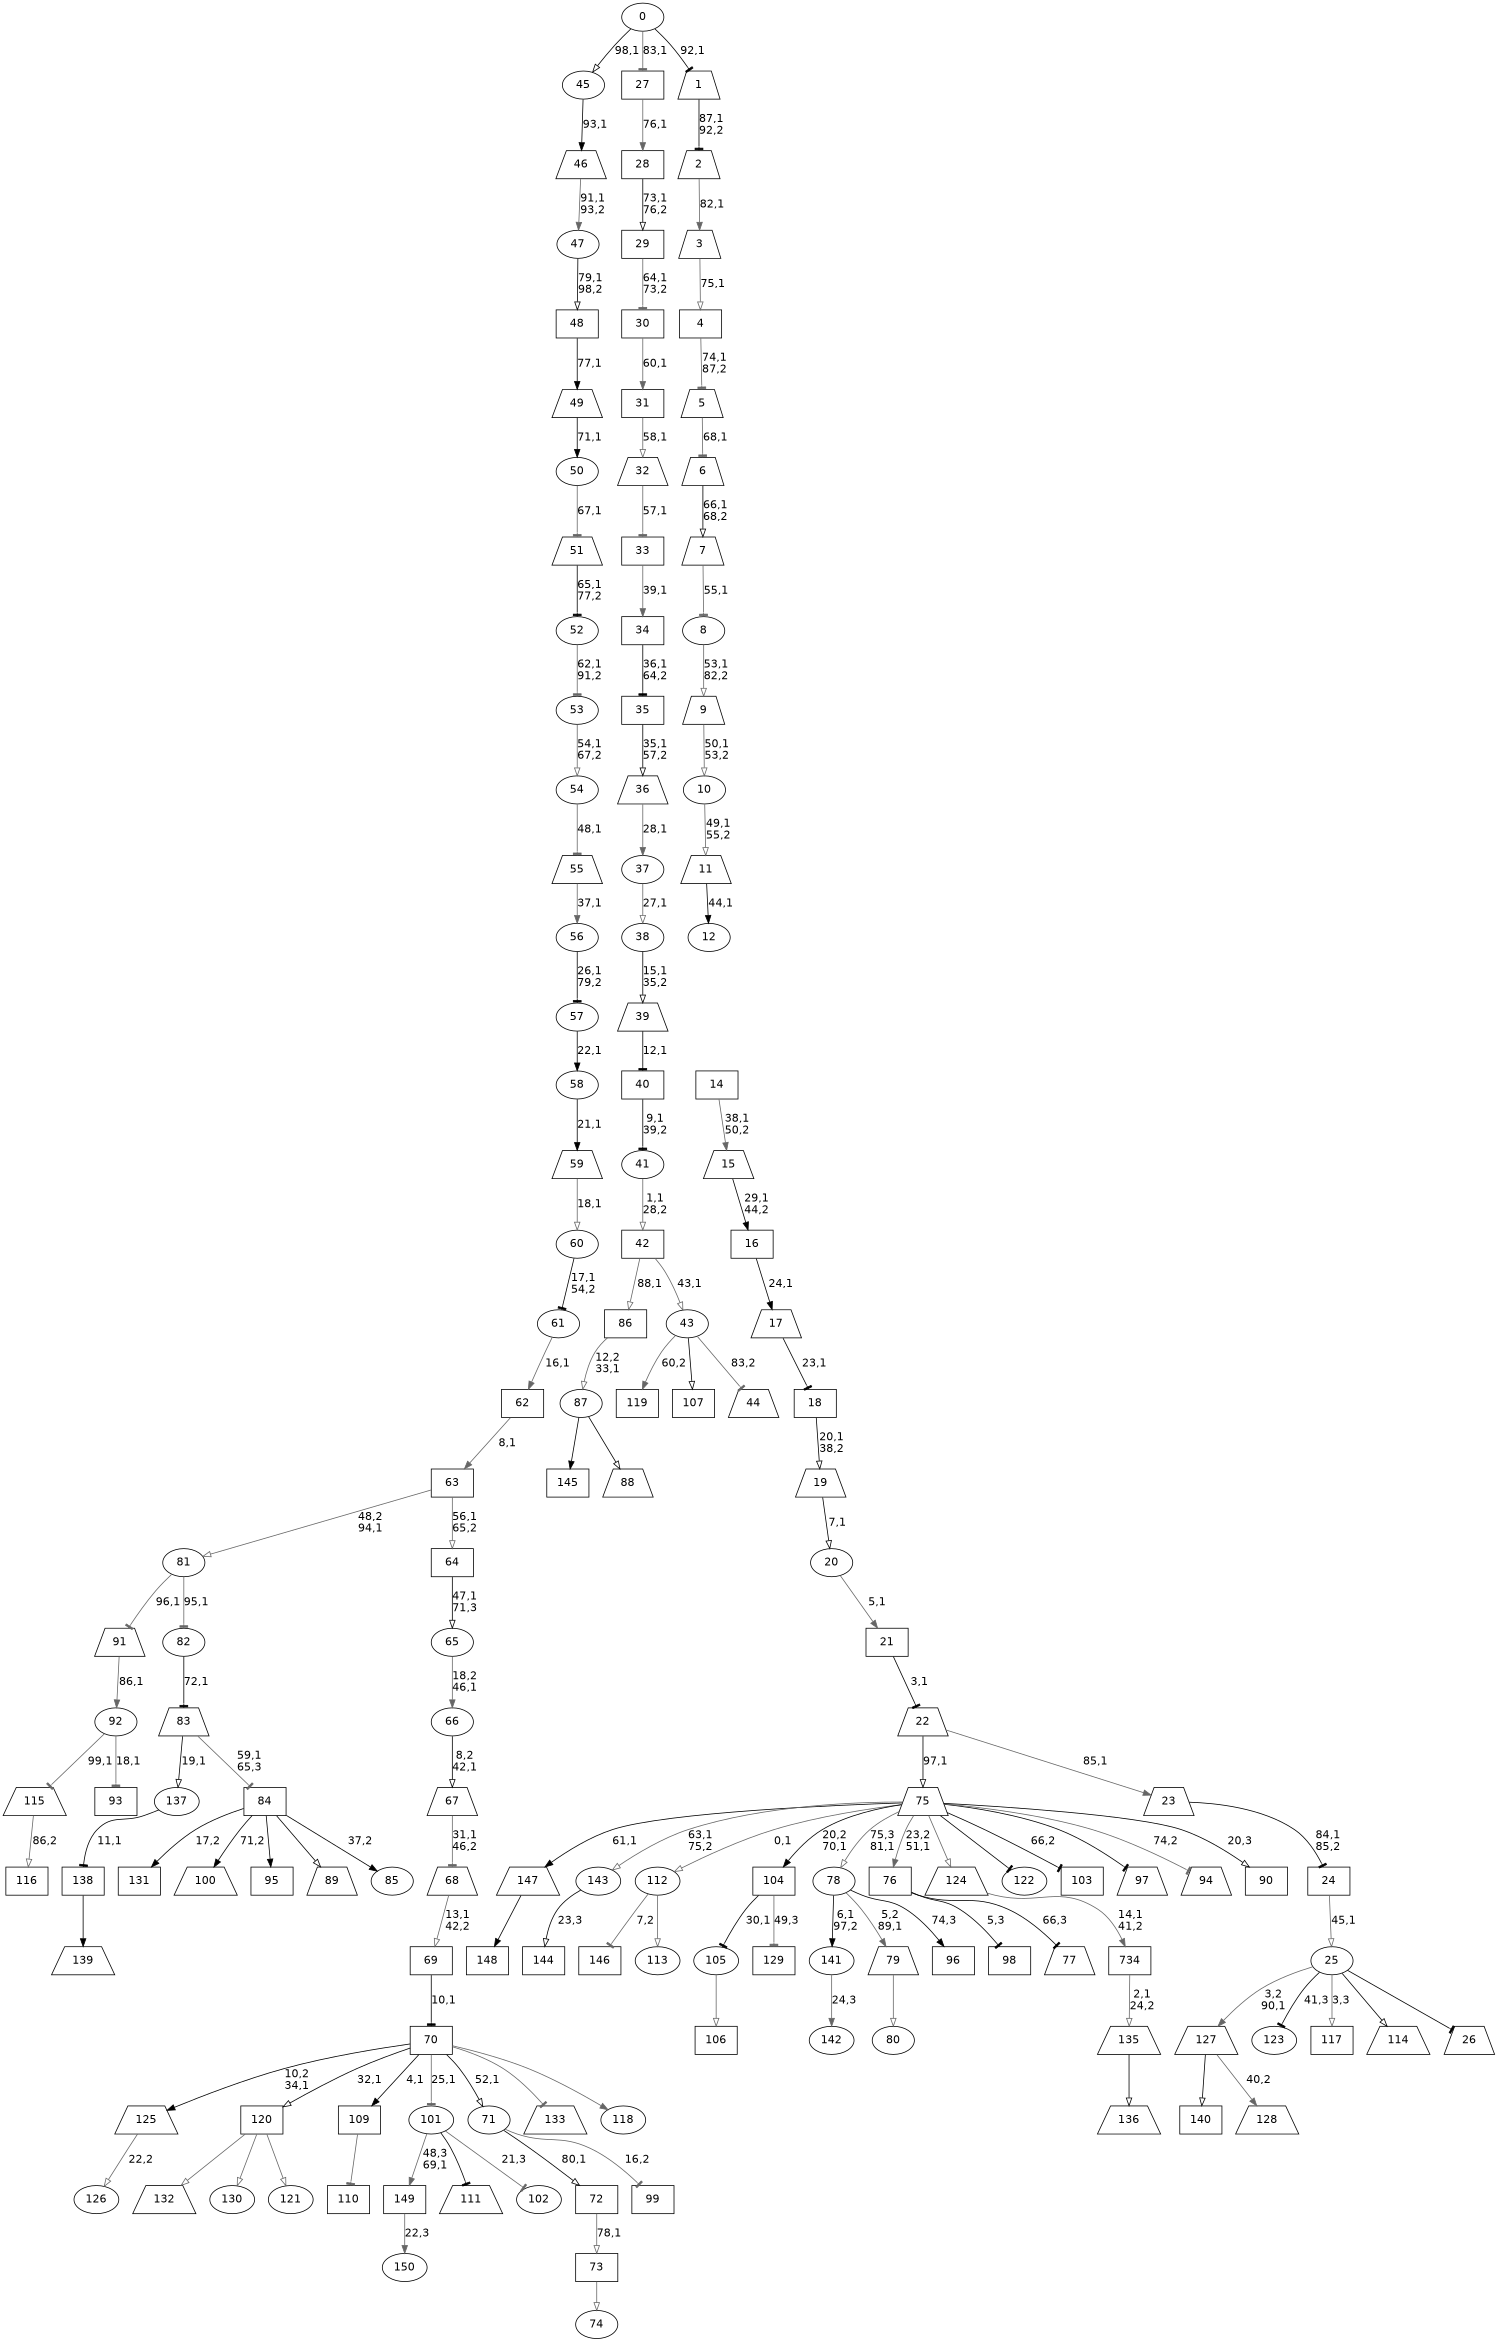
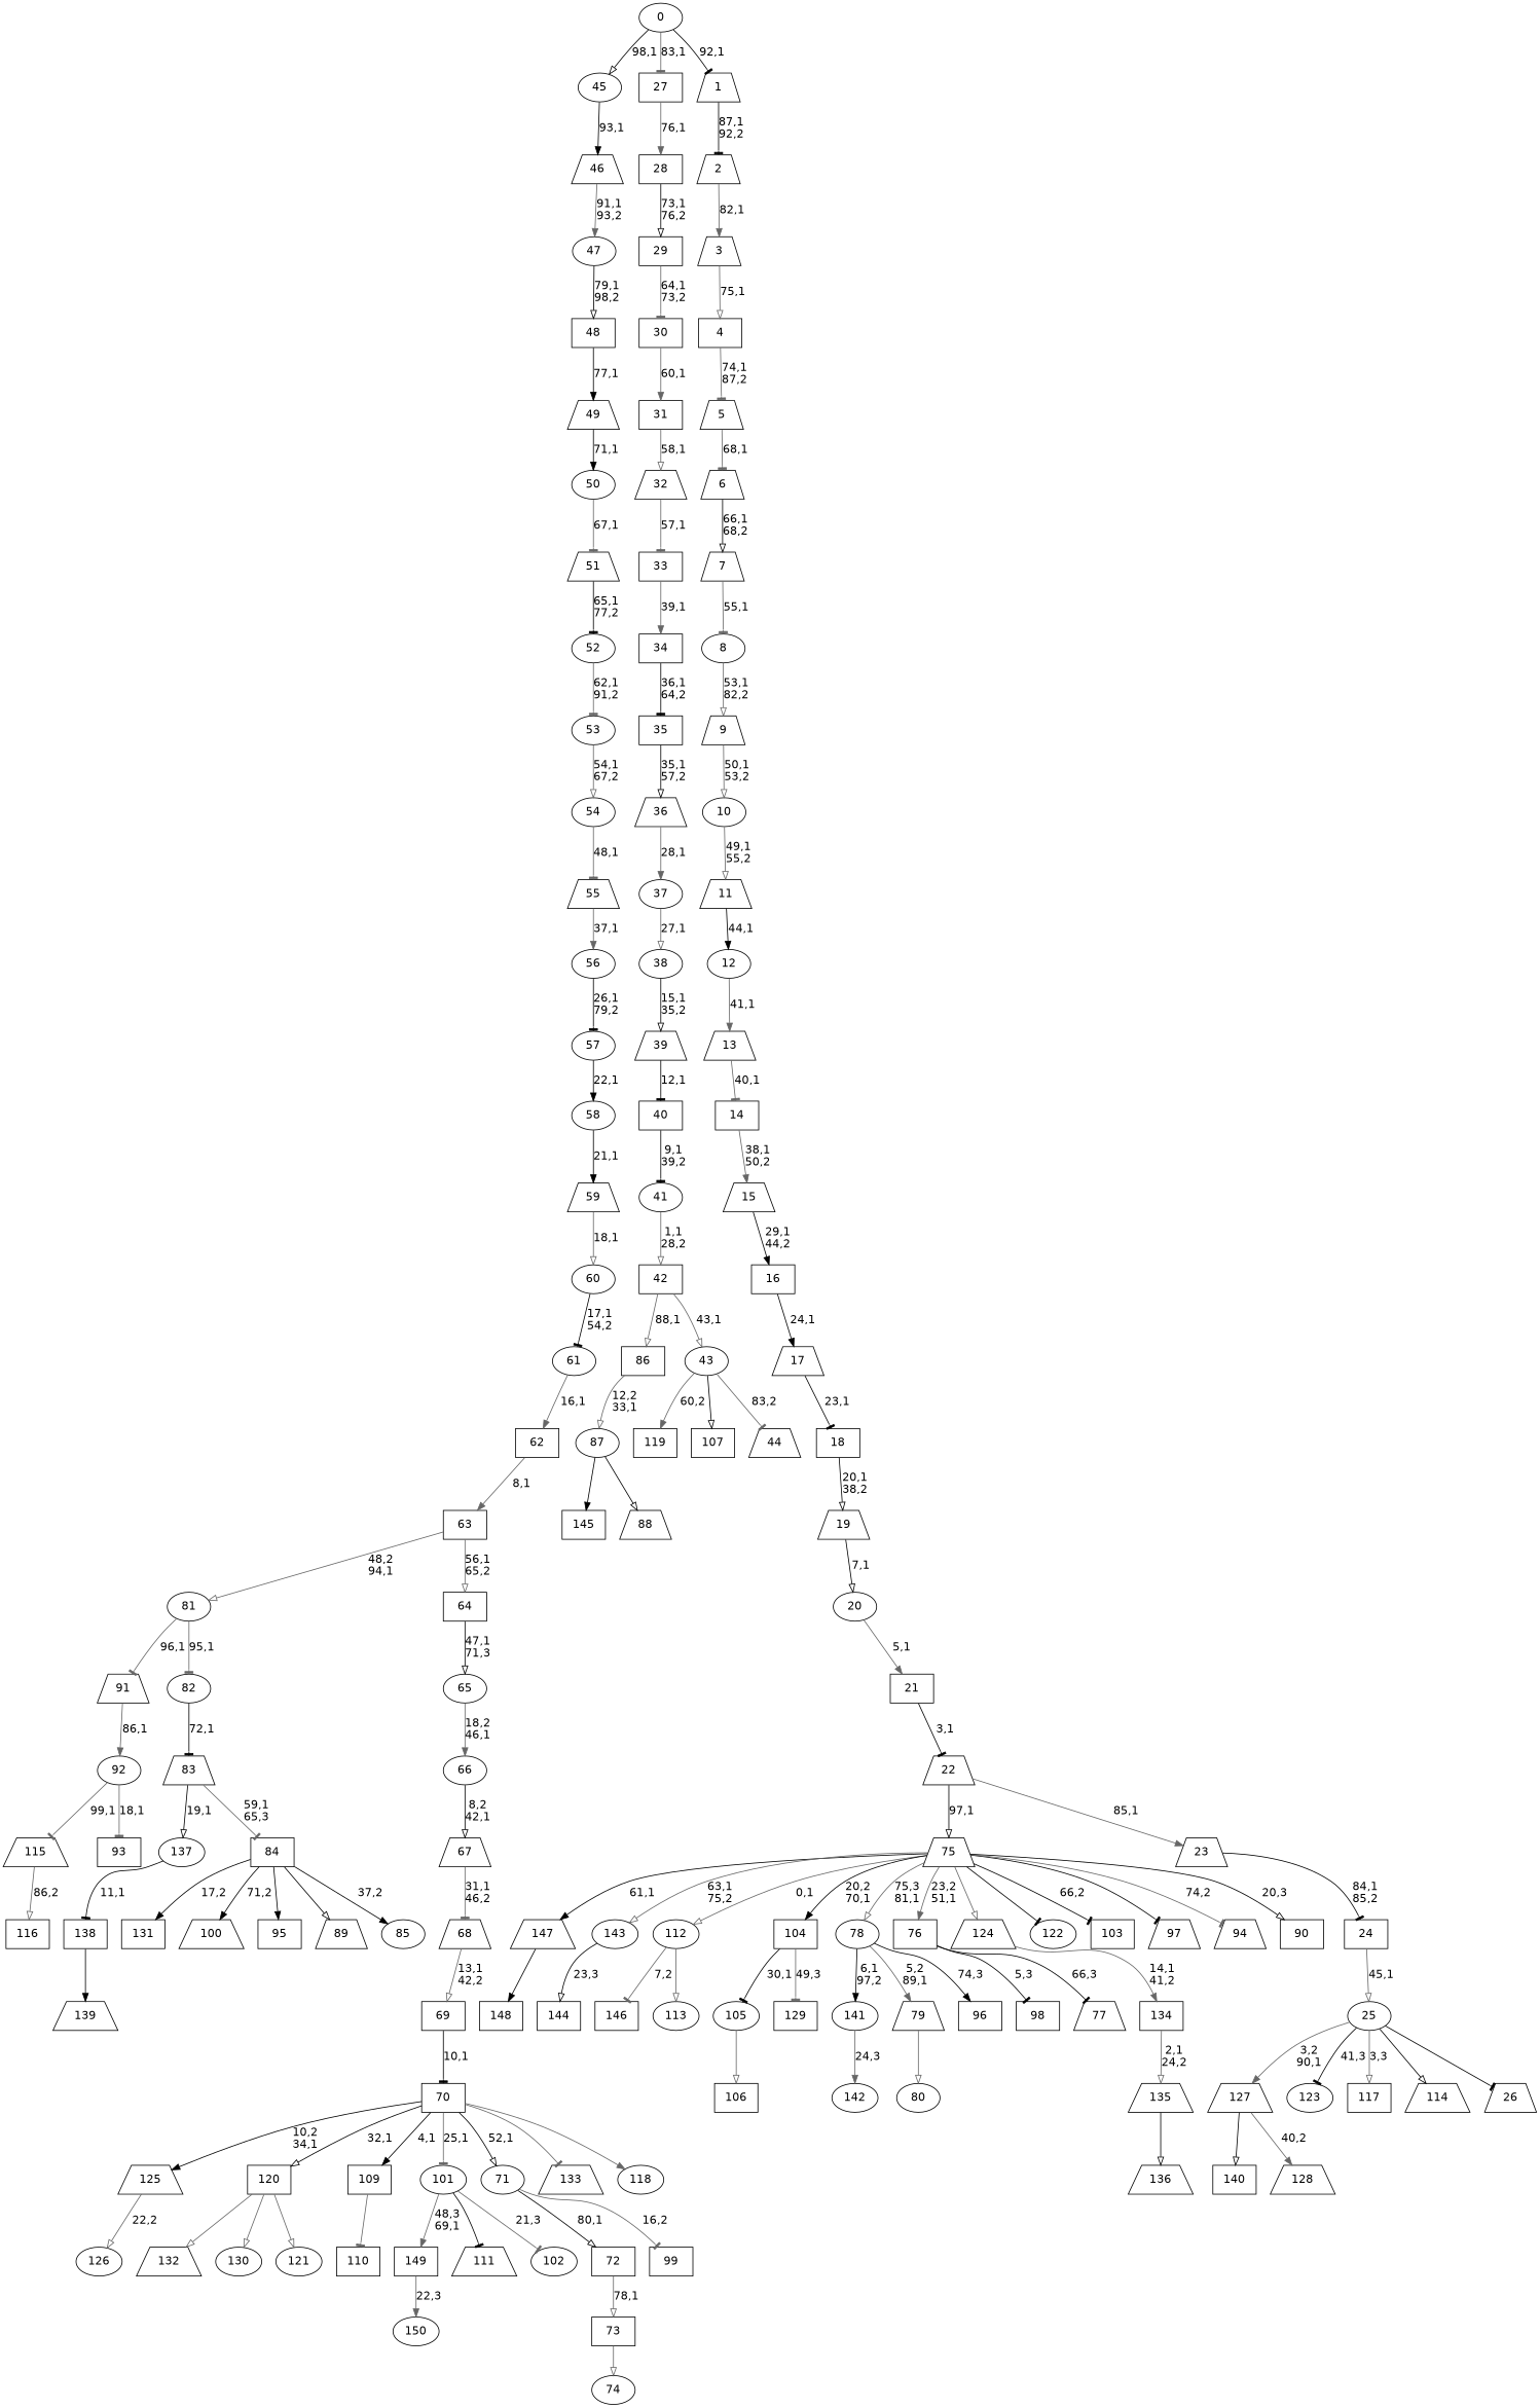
  digraph {
    fontname="DejaVu Sans"
    node [fontname="DejaVu Sans" shape=box]
    edge [arrowhead=onormal color=gray40 fontname="DejaVu Sans"]
    150 [shape=ellipse]
    149
    147 [shape=trapezium]
    148
    143 [shape=ellipse]
    144
    141 [shape=ellipse]
    142 [shape=ellipse]
    139 [shape=trapezium]
    138
    137 [shape=ellipse]
    135 [shape=trapezium]
    136 [shape=trapezium]
-   134 [label=734]
+   134
    127 [shape=trapezium]
    140
    128 [shape=trapezium]
    125 [shape=trapezium]
    126 [shape=ellipse]
    132 [shape=trapezium]
    120
    130 [shape=ellipse]
    121 [shape=ellipse]
    115 [shape=trapezium]
    116
    112 [shape=ellipse]
    146
    113 [shape=ellipse]
    109
    110
    105 [shape=ellipse]
    106
    104
    129
    101 [shape=ellipse]
    111 [shape=trapezium]
    102 [shape=ellipse]
    92 [shape=ellipse]
    93
    91 [shape=trapezium]
    87 [shape=ellipse]
    145
    88 [shape=trapezium]
    86
    84
    131
    100 [shape=trapezium]
    95
    89 [shape=trapezium]
    85 [shape=ellipse]
    83 [shape=trapezium]
    82 [shape=ellipse]
    81 [shape=ellipse]
    79 [shape=trapezium]
    80 [shape=ellipse]
    78 [shape=ellipse]
    96
    76
    98
    77 [shape=trapezium]
    75 [shape=trapezium]
    124 [shape=trapezium]
    122 [shape=ellipse]
    103
    97 [shape=trapezium]
    94 [shape=trapezium]
    90
    74 [shape=ellipse]
    73
    72
    71 [shape=ellipse]
    99
    70
    133 [shape=trapezium]
    118 [shape=ellipse]
    69
    68 [shape=trapezium]
    67 [shape=trapezium]
    66 [shape=ellipse]
    65 [shape=ellipse]
    64
    63
    62
    61 [shape=ellipse]
    60 [shape=ellipse]
    59 [shape=trapezium]
    58 [shape=ellipse]
    57 [shape=ellipse]
    56 [shape=ellipse]
    55 [shape=trapezium]
    54 [shape=ellipse]
    53 [shape=ellipse]
    52 [shape=ellipse]
    51 [shape=trapezium]
    50 [shape=ellipse]
    49 [shape=trapezium]
    48
    47 [shape=ellipse]
    46 [shape=trapezium]
    45 [shape=ellipse]
    43 [shape=ellipse]
    119
    107
    44 [shape=trapezium]
    42
    41 [shape=ellipse]
    40
    39 [shape=trapezium]
    38 [shape=ellipse]
    37 [shape=ellipse]
    36 [shape=trapezium]
    35
    34
    33
    32 [shape=trapezium]
    31
    30
    29
    28
    27
    25 [shape=ellipse]
    123 [shape=ellipse]
    117
    114 [shape=trapezium]
    26 [shape=trapezium]
    24
    23 [shape=trapezium]
    22 [shape=trapezium]
    21
    20 [shape=ellipse]
    19 [shape=trapezium]
    18
    17 [shape=trapezium]
    16
    15 [shape=trapezium]
    14
+   13 [shape=trapezium]
    12 [shape=ellipse]
    11 [shape=trapezium]
    10 [shape=ellipse]
    9 [shape=trapezium]
    8 [shape=ellipse]
    7 [shape=trapezium]
    6 [shape=trapezium]
    5 [shape=trapezium]
    4
    3 [shape=trapezium]
    2 [shape=trapezium]
    1 [shape=trapezium]
    0 [shape=ellipse]
    149 -> 150 [arrowhead=normal label="22,3"]
    147 -> 148 [arrowhead=normal color=black]
    143 -> 144 [color=black label="23,3"]
    141 -> 142 [arrowhead=normal label="24,3"]
    138 -> 139 [arrowhead=normal color=black]
    137 -> 138 [arrowhead=tee color=black label="11,1"]
    135 -> 136 [color=black]
    134 -> 135 [label="2,1\n24,2"]
    127 -> 140 [color=black]
    127 -> 128 [arrowhead=normal label="40,2"]
    125 -> 126 [label="22,2"]
    120 -> 132
    120 -> 130
    120 -> 121
    115 -> 116 [label="86,2"]
    112 -> 146 [arrowhead=tee label="7,2"]
    112 -> 113
    109 -> 110 [arrowhead=tee]
    105 -> 106
    104 -> 105 [arrowhead=tee color=black label="30,1"]
    104 -> 129 [arrowhead=tee label="49,3"]
    101 -> 149 [arrowhead=normal label="48,3\n69,1"]
    101 -> 111 [arrowhead=tee color=black]
    101 -> 102 [arrowhead=tee label="21,3"]
    92 -> 115 [arrowhead=tee label="99,1"]
    92 -> 93 [arrowhead=tee label="18,1"]
    91 -> 92 [arrowhead=normal label="86,1"]
    87 -> 145 [arrowhead=normal color=black]
    87 -> 88 [color=black]
    86 -> 87 [label="12,2\n33,1"]
    84 -> 131 [arrowhead=normal color=black label="17,2"]
    84 -> 100 [arrowhead=normal color=black label="71,2"]
    84 -> 95 [arrowhead=normal color=black]
    84 -> 89 [color=black]
    84 -> 85 [arrowhead=normal color=black label="37,2"]
    83 -> 137 [color=black label="19,1"]
    83 -> 84 [arrowhead=tee label="59,1\n65,3"]
    82 -> 83 [arrowhead=tee color=black label="72,1"]
    81 -> 91 [arrowhead=tee label="96,1"]
    81 -> 82 [arrowhead=tee label="95,1"]
    79 -> 80
    78 -> 141 [arrowhead=normal color=black label="6,1\n97,2"]
    78 -> 79 [arrowhead=normal label="5,2\n89,1"]
    78 -> 96 [arrowhead=normal color=black label="74,3"]
    76 -> 98 [arrowhead=tee color=black label="5,3"]
    76 -> 77 [arrowhead=tee color=black label="66,3"]
    75 -> 147 [arrowhead=normal color=black label="61,1"]
    75 -> 143 [label="63,1\n75,2"]
    75 -> 112 [label="0,1"]
    75 -> 104 [arrowhead=normal color=black label="20,2\n70,1"]
    75 -> 78 [label="75,3\n81,1"]
    75 -> 76 [arrowhead=normal label="23,2\n51,1"]
    75 -> 124
    75 -> 122 [arrowhead=tee color=black]
    75 -> 103 [arrowhead=tee color=black label="66,2"]
    75 -> 97 [arrowhead=tee color=black]
    75 -> 94 [arrowhead=tee label="74,2"]
    75 -> 90 [color=black label="20,3"]
    124 -> 134 [arrowhead=normal label="14,1\n41,2"]
    73 -> 74
    72 -> 73 [label="78,1"]
    71 -> 72 [color=black label="80,1"]
    71 -> 99 [arrowhead=tee label="16,2"]
    70 -> 125 [arrowhead=normal color=black label="10,2\n34,1"]
    70 -> 120 [color=black label="32,1"]
    70 -> 109 [arrowhead=normal color=black label="4,1"]
    70 -> 101 [arrowhead=tee label="25,1"]
    70 -> 71 [color=black label="52,1"]
    70 -> 133 [arrowhead=tee]
    70 -> 118 [arrowhead=normal]
    69 -> 70 [arrowhead=tee color=black label="10,1"]
    68 -> 69 [label="13,1\n42,2"]
    67 -> 68 [arrowhead=tee label="31,1\n46,2"]
    66 -> 67 [color=black label="8,2\n42,1"]
    65 -> 66 [arrowhead=normal label="18,2\n46,1"]
    64 -> 65 [color=black label="47,1\n71,3"]
    63 -> 81 [label="48,2\n94,1"]
    63 -> 64 [label="56,1\n65,2"]
    62 -> 63 [arrowhead=normal label="8,1"]
    61 -> 62 [arrowhead=normal label="16,1"]
    60 -> 61 [arrowhead=tee color=black label="17,1\n54,2"]
    59 -> 60 [label="18,1"]
    58 -> 59 [arrowhead=normal color=black label="21,1"]
    57 -> 58 [arrowhead=normal color=black label="22,1"]
    56 -> 57 [arrowhead=tee color=black label="26,1\n79,2"]
    55 -> 56 [arrowhead=normal label="37,1"]
    54 -> 55 [arrowhead=tee label="48,1"]
    53 -> 54 [label="54,1\n67,2"]
    52 -> 53 [arrowhead=tee label="62,1\n91,2"]
    51 -> 52 [arrowhead=tee color=black label="65,1\n77,2"]
    50 -> 51 [arrowhead=tee label="67,1"]
    49 -> 50 [arrowhead=normal color=black label="71,1"]
    48 -> 49 [arrowhead=normal color=black label="77,1"]
    47 -> 48 [color=black label="79,1\n98,2"]
    46 -> 47 [arrowhead=normal label="91,1\n93,2"]
    45 -> 46 [arrowhead=normal color=black label="93,1"]
    43 -> 119 [arrowhead=normal label="60,2"]
    43 -> 107 [color=black]
    43 -> 44 [arrowhead=tee label="83,2"]
    42 -> 86 [label="88,1"]
    42 -> 43 [label="43,1"]
    41 -> 42 [label="1,1\n28,2"]
    40 -> 41 [arrowhead=tee color=black label="9,1\n39,2"]
    39 -> 40 [arrowhead=tee color=black label="12,1"]
    38 -> 39 [color=black label="15,1\n35,2"]
    37 -> 38 [label="27,1"]
    36 -> 37 [arrowhead=normal label="28,1"]
    35 -> 36 [color=black label="35,1\n57,2"]
    34 -> 35 [arrowhead=tee color=black label="36,1\n64,2"]
    33 -> 34 [arrowhead=normal label="39,1"]
    32 -> 33 [arrowhead=tee label="57,1"]
    31 -> 32 [label="58,1"]
    30 -> 31 [arrowhead=normal label="60,1"]
    29 -> 30 [arrowhead=tee label="64,1\n73,2"]
    28 -> 29 [color=black label="73,1\n76,2"]
    27 -> 28 [arrowhead=normal label="76,1"]
    25 -> 127 [arrowhead=normal label="3,2\n90,1"]
    25 -> 123 [arrowhead=tee color=black label="41,3"]
    25 -> 117 [label="3,3"]
    25 -> 114 [color=black]
    25 -> 26 [arrowhead=tee color=black]
    24 -> 25 [label="45,1"]
    23 -> 24 [arrowhead=tee color=black label="84,1\n85,2"]
    22 -> 75 [color=black label="97,1"]
    22 -> 23 [arrowhead=normal label="85,1"]
    21 -> 22 [arrowhead=tee color=black label="3,1"]
    20 -> 21 [arrowhead=normal label="5,1"]
    19 -> 20 [color=black label="7,1"]
    18 -> 19 [color=black label="20,1\n38,2"]
    17 -> 18 [arrowhead=tee color=black label="23,1"]
    16 -> 17 [arrowhead=normal color=black label="24,1"]
    15 -> 16 [arrowhead=normal color=black label="29,1\n44,2"]
    14 -> 15 [arrowhead=normal label="38,1\n50,2"]
+   13 -> 14 [arrowhead=tee label="40,1"]
+   12 -> 13 [arrowhead=normal label="41,1"]
    11 -> 12 [arrowhead=normal color=black label="44,1"]
    10 -> 11 [label="49,1\n55,2"]
    9 -> 10 [label="50,1\n53,2"]
    8 -> 9 [label="53,1\n82,2"]
    7 -> 8 [arrowhead=tee label="55,1"]
    6 -> 7 [color=black label="66,1\n68,2"]
    5 -> 6 [arrowhead=tee label="68,1"]
    4 -> 5 [arrowhead=tee label="74,1\n87,2"]
    3 -> 4 [label="75,1"]
    2 -> 3 [arrowhead=normal label="82,1"]
    1 -> 2 [arrowhead=tee color=black label="87,1\n92,2"]
    0 -> 45 [color=black label="98,1"]
    0 -> 27 [arrowhead=tee label="83,1"]
    0 -> 1 [arrowhead=tee color=black label="92,1"]
  }
